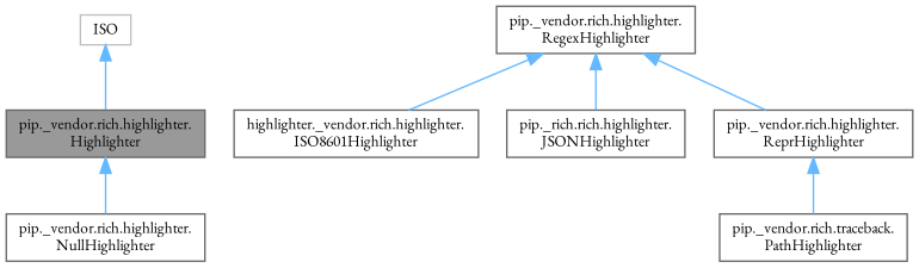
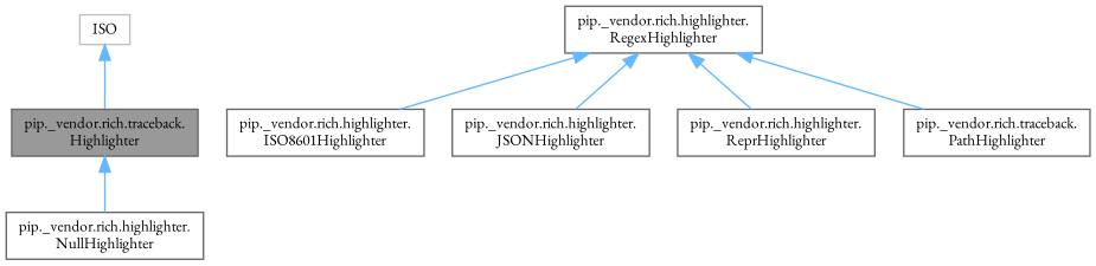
  digraph {
    fontname="EB Garamond"
    rankdir=TB
    node [color=gray40 fillcolor=white fontname="EB Garamond" fontsize=10 shape=box style=filled]
    edge [color=steelblue1 dir=back fontname="EB Garamond" fontsize=10 labelfontname=Helvetica labelfontsize=10 style=solid]
-   n1 [fillcolor=grey60 fontcolor=black height=0.2 label="pip._vendor.rich.highlighter.\lHighlighter" width=0.4]
+   n1 [fillcolor=grey60 fontcolor=black height=0.2 label="pip._vendor.rich.traceback.\lHighlighter" width=0.4]
    n2 [height=0.2 label="pip._vendor.rich.highlighter.\lNullHighlighter" width=0.4]
    n3 [height=0.2 label="pip._vendor.rich.highlighter.\lRegexHighlighter" width=0.4]
-   n4 [height=0.2 label="highlighter._vendor.rich.highlighter.\lISO8601Highlighter" width=0.4]
-   n5 [height=0.2 label="pip._rich.rich.highlighter.\lJSONHighlighter" width=0.4]
+   n4 [height=0.2 label="pip._vendor.rich.highlighter.\lISO8601Highlighter" width=0.4]
+   n5 [height=0.2 label="pip._vendor.rich.highlighter.\lJSONHighlighter" width=0.4]
    n6 [height=0.2 label="pip._vendor.rich.highlighter.\lReprHighlighter" width=0.4]
    n7 [height=0.2 label="pip._vendor.rich.traceback.\lPathHighlighter" width=0.4]
    n8 [color=grey75 height=0.2 label=ISO width=0.4]
    n1 -> n2
    n3 -> n4
    n3 -> n5
    n3 -> n6
-   n6 -> n7
+   n3 -> n7
    n8 -> n1
  }
